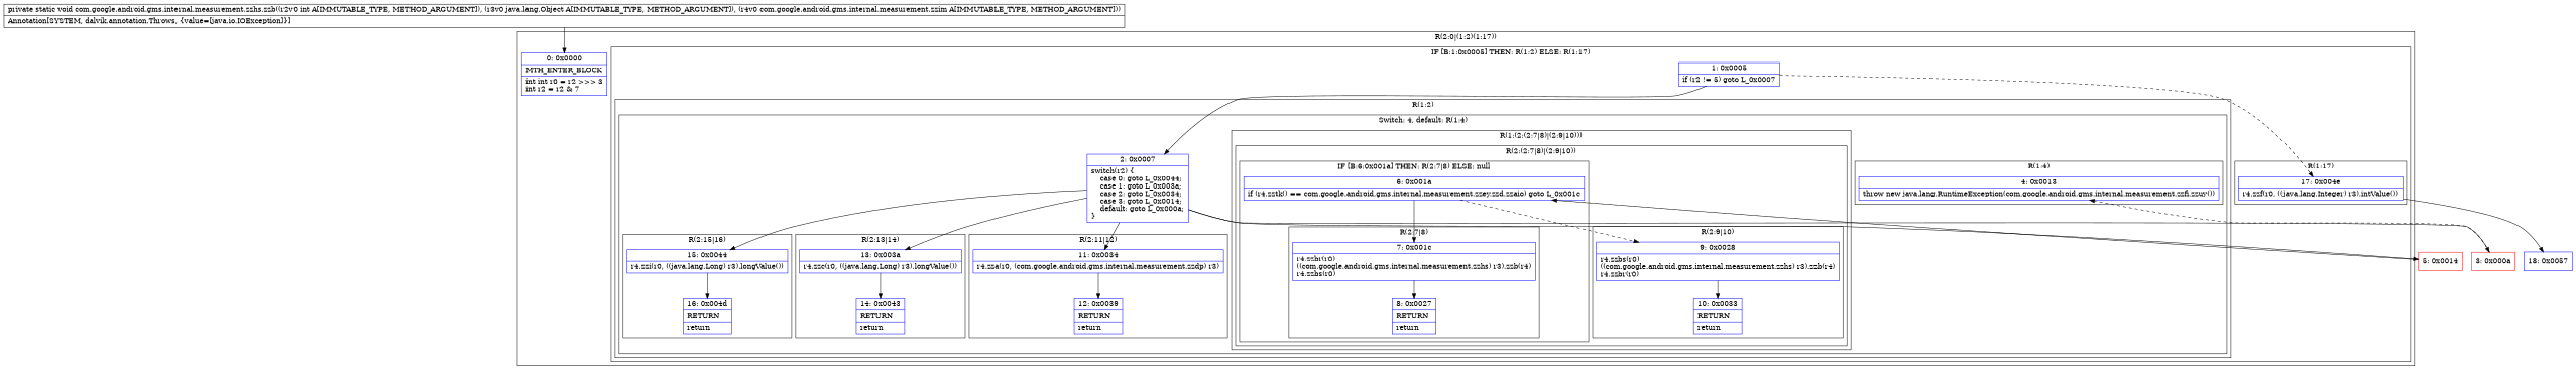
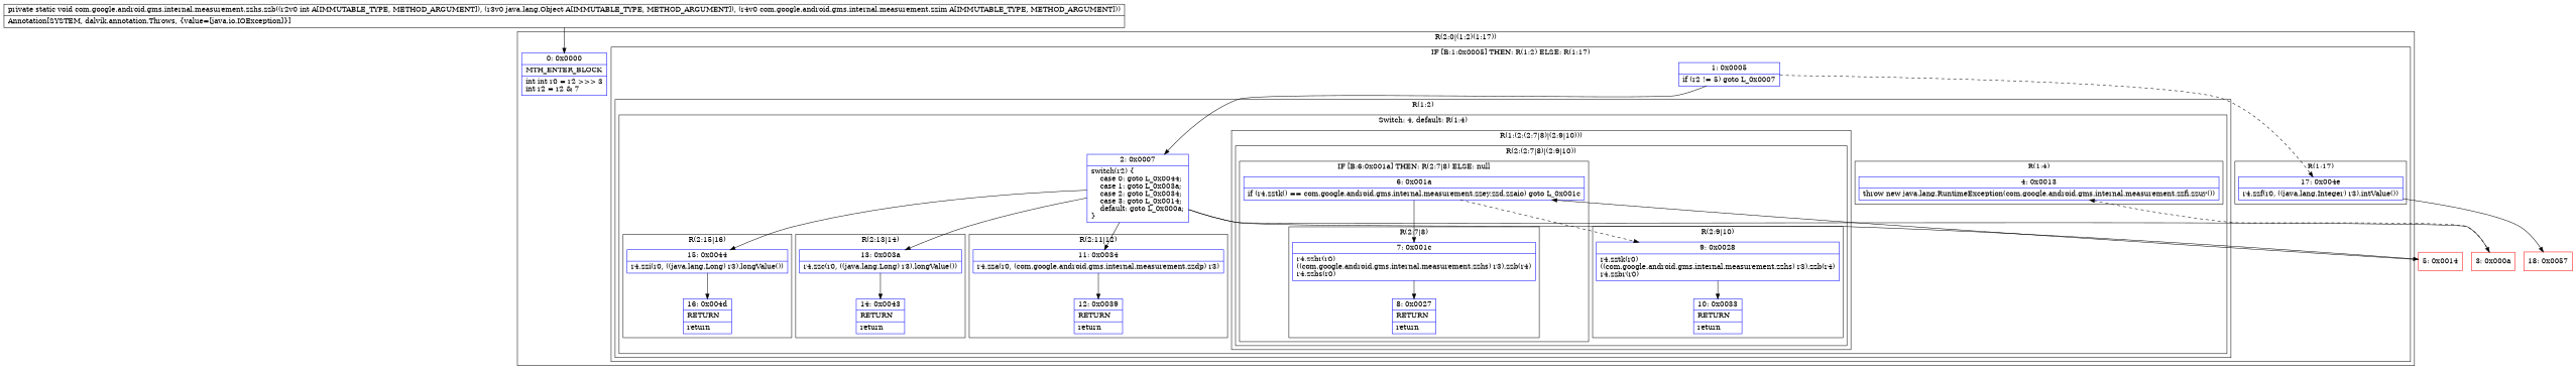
  digraph {
    node [color=blue shape=record]
    n1 [label="{15\:\ 0x0044|r4.zzi(r0, ((java.lang.Long) r3).longValue())\l}"]
    n2 [label="{16\:\ 0x004d|RETURN\l|return\l}"]
    n3 [label="{13\:\ 0x003a|r4.zzc(r0, ((java.lang.Long) r3).longValue())\l}"]
    n4 [label="{14\:\ 0x0043|RETURN\l|return\l}"]
    n5 [label="{11\:\ 0x0034|r4.zza(r0, (com.google.android.gms.internal.measurement.zzdp) r3)\l}"]
    n6 [label="{12\:\ 0x0039|RETURN\l|return\l}"]
    n7 [label="{7\:\ 0x001c|r4.zzbr(r0)\l((com.google.android.gms.internal.measurement.zzhs) r3).zzb(r4)\lr4.zzbs(r0)\l}"]
    n8 [label="{8\:\ 0x0027|RETURN\l|return\l}"]
    n9 [label="{6\:\ 0x001a|if (r4.zztk() == com.google.android.gms.internal.measurement.zzey.zzd.zzaio) goto L_0x001c\l}"]
-   n10 [label="{9\:\ 0x0028|r4.zzbs(r0)\l((com.google.android.gms.internal.measurement.zzhs) r3).zzb(r4)\lr4.zzbr(r0)\l}"]
+   n10 [label="{9\:\ 0x0028|r4.zztk(r0)\l((com.google.android.gms.internal.measurement.zzhs) r3).zzb(r4)\lr4.zzbr(r0)\l}"]
    n11 [label="{10\:\ 0x0033|RETURN\l|return\l}"]
    n12 [label="{4\:\ 0x0013|throw new java.lang.RuntimeException(com.google.android.gms.internal.measurement.zzfi.zzuy())\l}"]
    n13 [label="{2\:\ 0x0007|switch(r2) \{\l    case 0: goto L_0x0044;\l    case 1: goto L_0x003a;\l    case 2: goto L_0x0034;\l    case 3: goto L_0x0014;\l    default: goto L_0x000a;\l\}\l}"]
    n14 [label="{17\:\ 0x004e|r4.zzf(r0, ((java.lang.Integer) r3).intValue())\l}"]
    n15 [label="{1\:\ 0x0005|if (r2 != 5) goto L_0x0007\l}"]
    n16 [label="{0\:\ 0x0000|MTH_ENTER_BLOCK\l|int int r0 = r2 \>\>\> 3\lint r2 = r2 & 7\l}"]
    n17 [color=red label="{3\:\ 0x000a}"]
    n18 [color=red label="{5\:\ 0x0014}"]
-   n19 [label="{18\:\ 0x0057}"]
+   n19 [color=red label="{18\:\ 0x0057}"]
    n20 [label="{private static void com.google.android.gms.internal.measurement.zzhs.zzb((r2v0 int A[IMMUTABLE_TYPE, METHOD_ARGUMENT]), (r3v0 java.lang.Object A[IMMUTABLE_TYPE, METHOD_ARGUMENT]), (r4v0 com.google.android.gms.internal.measurement.zzim A[IMMUTABLE_TYPE, METHOD_ARGUMENT]))  | Annotation[SYSTEM, dalvik.annotation.Throws, \{value=[java.io.IOException]\}]\l}" color=""]
    subgraph cluster_1 {
      label="R(2:0|(1:2)(1:17))"
      n16
      subgraph cluster_2 {
        label="IF [B:1:0x0005] THEN: R(1:2) ELSE: R(1:17)"
        n15
        subgraph cluster_3 {
          label="R(1:2)"
          subgraph cluster_4 {
            label="Switch: 4, default: R(1:4)"
            n13
            subgraph cluster_5 {
              label="R(2:15|16)"
              n1
              n2
            }
            subgraph cluster_6 {
              label="R(2:13|14)"
              n3
              n4
            }
            subgraph cluster_7 {
              label="R(2:11|12)"
              n5
              n6
            }
            subgraph cluster_8 {
              label="R(1:(2:(2:7|8)|(2:9|10)))"
              subgraph cluster_9 {
                label="R(2:(2:7|8)|(2:9|10))"
                subgraph cluster_10 {
                  label="IF [B:6:0x001a] THEN: R(2:7|8) ELSE: null"
                  n9
                  subgraph cluster_11 {
                    label="R(2:7|8)"
                    n7
                    n8
                  }
                }
                subgraph cluster_12 {
                  label="R(2:9|10)"
                  n10
                  n11
                }
              }
            }
            subgraph cluster_13 {
              label="R(1:4)"
              n12
            }
          }
        }
        subgraph cluster_14 {
          label="R(1:17)"
          n14
        }
      }
    }
    n1 -> n2
    n3 -> n4
    n5 -> n6
    n7 -> n8
    n9 -> n7
    n9 -> n10 [style=dashed]
    n10 -> n11
    n13 -> n1
    n13 -> n3
    n13 -> n5
    n13 -> n17
    n13 -> n18
    n14 -> n19
    n15 -> n13
    n15 -> n14 [style=dashed]
    n17 -> n12 [style=dashed]
    n18 -> n9
    n20 -> n16
  }
